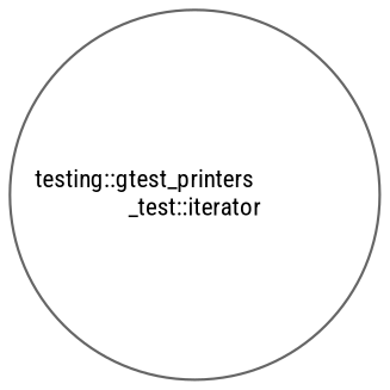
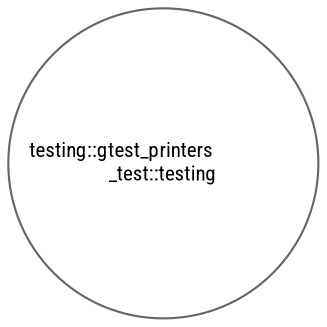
  digraph {
    rankdir=TB
    fontname="Roboto Condensed"
-   n1 [color=grey40 fillcolor=white fontname="Roboto Condensed" fontsize=10 height=0.2 label="testing::gtest_printers\l_test::iterator" shape=circle style=filled width=0.4]
+   n1 [color=grey40 fillcolor=white fontname="Roboto Condensed" fontsize=10 height=0.2 label="testing::gtest_printers\l_test::testing" shape=circle style=filled width=0.4]
  }
